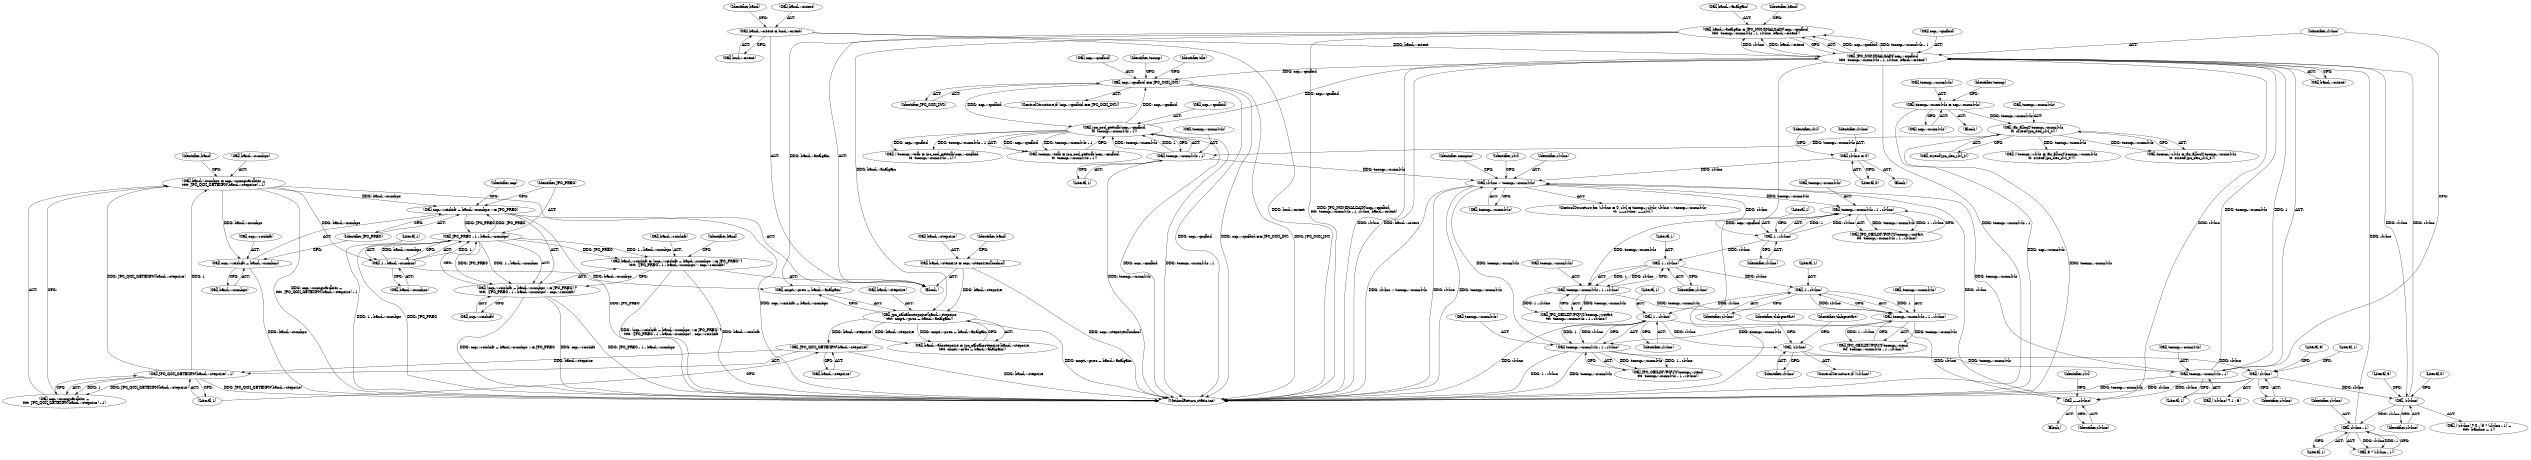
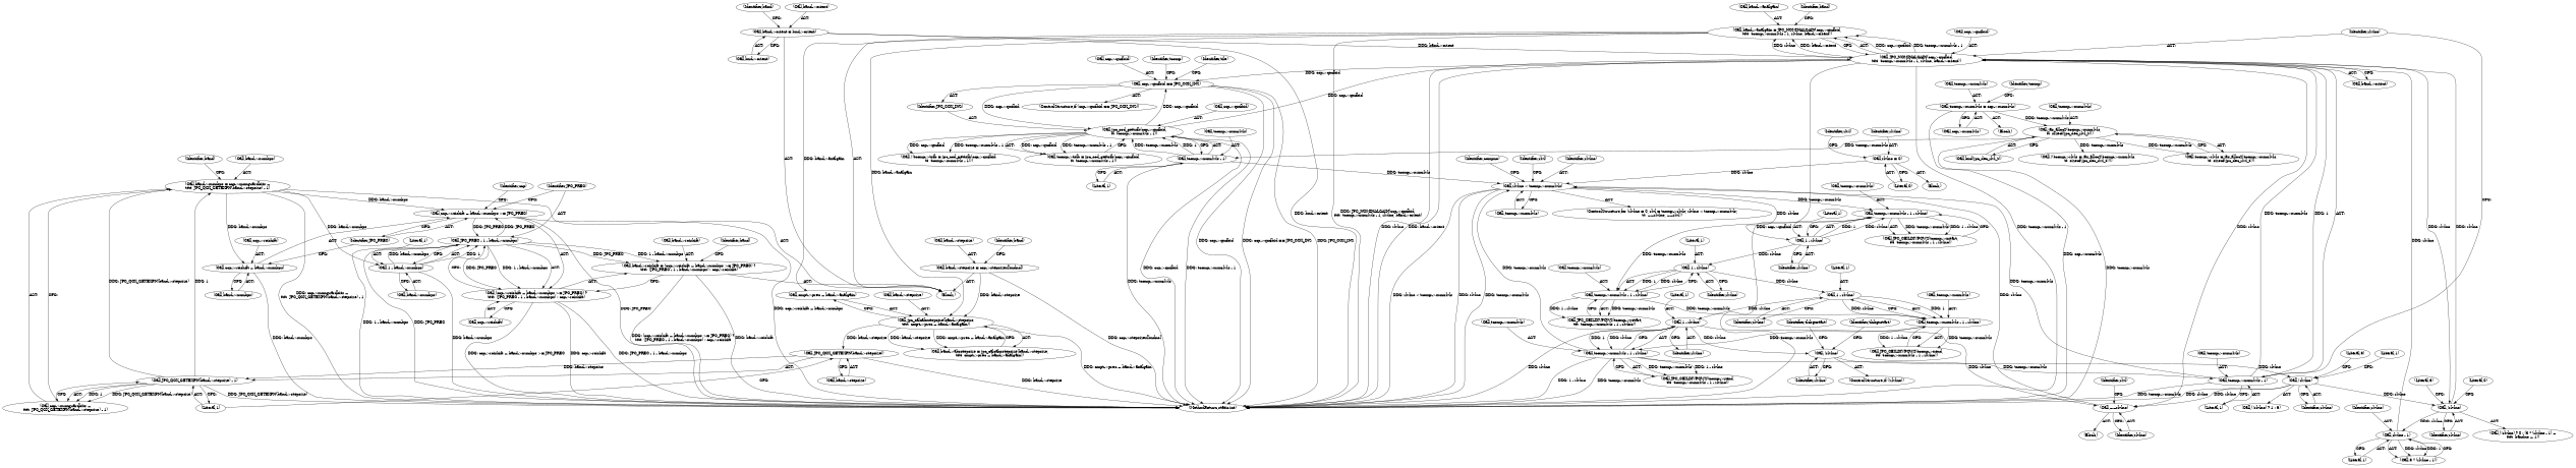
  digraph {
    n1 [label="(Call,band->numbps = ccp->numguardbits +\n\t\t\t\t  JPC_QCX_GETEXPN(band->stepsize) - 1)"]
    n2 [label="(Call,ccp->roishift + band->numbps >= JPC_PREC)"]
    n3 [label="(Call,ccp->roishift + band->numbps)"]
    n4 [label="(Call,1 - band->numbps)"]
    n5 [label="(Block,)"]
    n6 [label="(Call,ccp->numguardbits +\n\t\t\t\t  JPC_QCX_GETEXPN(band->stepsize) - 1)"]
    n7 [label="(MethodReturn,static int)"]
    n8 [label="(Call,JPC_PREC - 1 - band->numbps)"]
    n9 [label="(Call,(ccp->roishift + band->numbps >= JPC_PREC) ?\n\t\t\t\t  (JPC_PREC - 1 - band->numbps) : ccp->roishift)"]
    n10 [label="(Identifier,JPC_PREC)"]
    n11 [label="(Call,band->numbps)"]
    n12 [label="(Call,band->numbps)"]
    n13 [label="(Call,JPC_QCX_GETEXPN(band->stepsize) - 1)"]
    n14 [label="(Literal,1)"]
    n15 [label="(Call,JPC_QCX_GETEXPN(band->stepsize))"]
    n16 [label="(Call,band->stepsize)"]
    n17 [label="(Call,jpc_calcabsstepsize(band->stepsize,\n\t\t\t\t  cmpt->prec + band->analgain))"]
    n18 [label="(Call,cmpt->prec + band->analgain)"]
    n19 [label="(Call,band->absstepsize = jpc_calcabsstepsize(band->stepsize,\n\t\t\t\t  cmpt->prec + band->analgain))"]
    n20 [label="(Call,band->stepsize = ccp->stepsizes[bndno])"]
    n21 [label="(Call,band->analgain = JPC_NOMINALGAIN(ccp->qmfbid,\n\t\t\t\t  tcomp->numrlvls - 1, rlvlno, band->orient))"]
    n22 [label="(Call,JPC_NOMINALGAIN(ccp->qmfbid,\n\t\t\t\t  tcomp->numrlvls - 1, rlvlno, band->orient))"]
    n23 [label="(Call,ccp->qmfbid == JPC_COX_INS)"]
    n24 [label="(Call,++rlvlno)"]
    n25 [label="(Call,!rlvlno)"]
    n26 [label="(Call,band->orient)"]
    n27 [label="(Call,jpc_cod_gettsfb(ccp->qmfbid,\n\t\t  tcomp->numrlvls - 1))"]
    n28 [label="(Identifier,JPC_COX_INS)"]
    n29 [label="(ControlStructure,if (ccp->qmfbid == JPC_COX_INS))"]
    n30 [label="(Call,rlvlno < tcomp->numrlvls)"]
    n31 [label="(Block,)"]
    n32 [label="(Identifier,rlvlno)"]
    n33 [label="(Call,rlvlno - 1)"]
    n34 [label="(Identifier,rlvlno)"]
    n35 [label="(Call,(!rlvlno) ? 0 : (3 * (rlvlno - 1) +\n\t\t\t\t  bandno + 1))"]
    n36 [label="(Call,tcomp->numrlvls - 1)"]
    n37 [label="(Call,!(tcomp->tsfb = jpc_cod_gettsfb(ccp->qmfbid,\n\t\t  tcomp->numrlvls - 1)))"]
    n38 [label="(Call,tcomp->tsfb = jpc_cod_gettsfb(ccp->qmfbid,\n\t\t  tcomp->numrlvls - 1))"]
    n39 [label="(Literal,1)"]
    n40 [label="(Call,tcomp->numrlvls - 1 - rlvlno)"]
    n41 [label="(Call,1 - rlvlno)"]
    n42 [label="(ControlStructure,for (rlvlno = 0, rlvl = tcomp->rlvls; rlvlno < tcomp->numrlvls;\n\t\t  ++rlvlno, ++rlvl))"]
    n43 [label="(Call,tcomp->numrlvls)"]
    n44 [label="(Call,jas_alloc2(tcomp->numrlvls,\n\t\t  sizeof(jpc_dec_rlvl_t)))"]
-   n45 [label="(Call,sizeof(jpc_dec_rlvl_t))"]
+   n45 [label="(Call,bnd(jpc_dec_rlvl_t))"]
    n46 [label="(Call,!(tcomp->rlvls = jas_alloc2(tcomp->numrlvls,\n\t\t  sizeof(jpc_dec_rlvl_t))))"]
    n47 [label="(Call,tcomp->rlvls = jas_alloc2(tcomp->numrlvls,\n\t\t  sizeof(jpc_dec_rlvl_t)))"]
    n48 [label="(Call,tcomp->numrlvls = ccp->numrlvls)"]
    n49 [label="(Call,ccp->numrlvls)"]
    n50 [label="(Block,)"]
    n51 [label="(Call,tcomp->numrlvls - 1)"]
    n52 [label="(Literal,1)"]
    n53 [label="(Call,tcomp->numrlvls - 1 - rlvlno)"]
    n54 [label="(Call,1 - rlvlno)"]
    n55 [label="(Call,JPC_CEILDIVPOW2(tcomp->yend,\n\t\t\t  tcomp->numrlvls - 1 - rlvlno))"]
    n56 [label="(Call,!rlvlno)"]
    n57 [label="(Identifier,rlvlno)"]
    n58 [label="(Call,tcomp->numrlvls - 1 - rlvlno)"]
    n59 [label="(Call,1 - rlvlno)"]
    n60 [label="(Call,JPC_CEILDIVPOW2(tcomp->xend,\n\t\t\t  tcomp->numrlvls - 1 - rlvlno))"]
    n61 [label="(Identifier,rlvlno)"]
    n62 [label="(Call,tcomp->numrlvls - 1 - rlvlno)"]
    n63 [label="(Call,1 - rlvlno)"]
    n64 [label="(Call,JPC_CEILDIVPOW2(tcomp->ystart,\n\t\t\t  tcomp->numrlvls - 1 - rlvlno))"]
    n65 [label="(Identifier,rlvlno)"]
    n66 [label="(Call,JPC_CEILDIVPOW2(tcomp->xstart,\n\t\t\t  tcomp->numrlvls - 1 - rlvlno))"]
    n67 [label="(Identifier,rlvlno)"]
    n68 [label="(Call,rlvlno = 0)"]
    n69 [label="(Block,)"]
    n70 [label="(Literal,0)"]
    n71 [label="(Call,!rlvlno)"]
    n72 [label="(Identifier,rlvlno)"]
    n73 [label="(Call,(!rlvlno) ? 1 : 6)"]
    n74 [label="(Identifier,rlvlno)"]
    n75 [label="(ControlStructure,if (!rlvlno))"]
    n76 [label="(Literal,1)"]
    n77 [label="(Call,3 * (rlvlno - 1))"]
    n78 [label="(Call,band->orient = bnd->orient)"]
    n79 [label="(Call,bnd->orient)"]
    n80 [label="(Call,band->roishift = (ccp->roishift + band->numbps >= JPC_PREC) ?\n\t\t\t\t  (JPC_PREC - 1 - band->numbps) : ccp->roishift)"]
    n81 [label="(Call,ccp->roishift)"]
    n82 [label="(Identifier,band)"]
    n83 [label="(Identifier,tlcbgxstart)"]
    n84 [label="(Identifier,tile)"]
    n85 [label="(Call,ccp->qmfbid)"]
    n86 [label="(Identifier,tcomp)"]
    n87 [label="(Call,band->stepsize)"]
    n88 [label="(Identifier,rlvlno)"]
    n89 [label="(Identifier,rlvl)"]
    n90 [label="(Call,band->analgain)"]
    n91 [label="(Call,tcomp->numrlvls)"]
    n92 [label="(Identifier,compno)"]
    n93 [label="(Literal,1)"]
    n94 [label="(Identifier,band)"]
    n95 [label="(Call,tcomp->numrlvls)"]
    n96 [label="(Identifier,JPC_PREC)"]
    n97 [label="(Literal,1)"]
    n98 [label="(Call,ccp->qmfbid)"]
    n99 [label="(Identifier,band)"]
    n100 [label="(Call,tcomp->numrlvls)"]
    n101 [label="(Literal,3)"]
    n102 [label="(Call,band->roishift)"]
    n103 [label="(Identifier,rlvlno)"]
    n104 [label="(Call,tcomp->numrlvls)"]
    n105 [label="(Literal,0)"]
    n106 [label="(Call,band->orient)"]
    n107 [label="(Call,tcomp->numrlvls)"]
    n108 [label="(Identifier,band)"]
    n109 [label="(Identifier,tcomp)"]
    n110 [label="(Identifier,tlcbgxstart)"]
    n111 [label="(Literal,3)"]
    n112 [label="(Identifier,rlvlno)"]
    n113 [label="(Call,tcomp->numrlvls)"]
    n114 [label="(Identifier,rlvl)"]
    n115 [label="(Literal,1)"]
    n116 [label="(Literal,1)"]
    n117 [label="(Call,tcomp->numrlvls)"]
    n118 [label="(Call,band->stepsize)"]
    n119 [label="(Literal,1)"]
    n120 [label="(Identifier,rlvlno)"]
    n121 [label="(Call,ccp->qmfbid)"]
    n122 [label="(Identifier,band)"]
    n123 [label="(Identifier,ccp)"]
    n124 [label="(Call,ccp->roishift)"]
    n125 [label="(Call,tcomp->numrlvls)"]
    n126 [label="(Call,band->numbps)"]
    n127 [label="(Identifier,rlvl)"]
    n128 [label="(Literal,1)"]
    n1 -> n2 [label="DDG: band->numbps"]
    n1 -> n3 [label="DDG: band->numbps"]
    n1 -> n4 [label="DDG: band->numbps"]
    n1 -> n5 [label="AST: "]
    n1 -> n6 [label="CFG: "]
    n1 -> n7 [label="DDG: ccp->numguardbits +\n\t\t\t\t  JPC_QCX_GETEXPN(band->stepsize) - 1"]
    n2 -> n7 [label="DDG: JPC_PREC"]
    n2 -> n7 [label="DDG: ccp->roishift + band->numbps"]
    n2 -> n8 [label="DDG: JPC_PREC"]
    n2 -> n9 [label="AST: "]
    n2 -> n10 [label="CFG: "]
    n3 -> n2 [label="AST: "]
    n3 -> n7 [label="DDG: band->numbps"]
    n3 -> n11 [label="CFG: "]
-   n4 -> n18 [label="DDG: band->numbps"]
+   n4 -> n7 [label="DDG: band->numbps"]
    n4 -> n8 [label="AST: "]
    n4 -> n8 [label="DDG: 1"]
    n4 -> n8 [label="DDG: band->numbps"]
    n4 -> n12 [label="CFG: "]
    n6 -> n1 [label="AST: "]
    n6 -> n13 [label="CFG: "]
    n8 -> n2 [label="DDG: JPC_PREC"]
    n8 -> n4 [label="CFG: "]
    n8 -> n7 [label="DDG: 1 - band->numbps"]
    n8 -> n7 [label="DDG: JPC_PREC"]
    n8 -> n9 [label="AST: "]
    n8 -> n9 [label="DDG: JPC_PREC"]
    n8 -> n9 [label="DDG: 1 - band->numbps"]
    n8 -> n80 [label="DDG: JPC_PREC"]
    n8 -> n80 [label="DDG: 1 - band->numbps"]
    n9 -> n7 [label="DDG: ccp->roishift"]
    n9 -> n7 [label="DDG: JPC_PREC - 1 - band->numbps"]
    n9 -> n7 [label="DDG: ccp->roishift + band->numbps >= JPC_PREC"]
    n9 -> n8 [label="CFG: "]
    n9 -> n80 [label="AST: "]
    n9 -> n81 [label="CFG: "]
    n10 -> n2 [label="AST: "]
    n10 -> n3 [label="CFG: "]
    n11 -> n3 [label="AST: "]
    n12 -> n4 [label="AST: "]
    n13 -> n1 [label="DDG: JPC_QCX_GETEXPN(band->stepsize)"]
    n13 -> n1 [label="DDG: 1"]
    n13 -> n6 [label="AST: "]
    n13 -> n6 [label="DDG: JPC_QCX_GETEXPN(band->stepsize)"]
    n13 -> n6 [label="DDG: 1"]
    n13 -> n7 [label="DDG: JPC_QCX_GETEXPN(band->stepsize)"]
    n13 -> n14 [label="CFG: "]
    n14 -> n13 [label="AST: "]
    n14 -> n15 [label="CFG: "]
    n15 -> n7 [label="DDG: band->stepsize"]
    n15 -> n13 [label="AST: "]
    n15 -> n13 [label="DDG: band->stepsize"]
    n15 -> n16 [label="CFG: "]
    n16 -> n15 [label="AST: "]
    n17 -> n7 [label="DDG: cmpt->prec + band->analgain"]
    n17 -> n15 [label="DDG: band->stepsize"]
    n17 -> n18 [label="CFG: "]
    n17 -> n19 [label="AST: "]
    n17 -> n19 [label="DDG: band->stepsize"]
    n17 -> n19 [label="DDG: cmpt->prec + band->analgain"]
    n18 -> n17 [label="AST: "]
    n19 -> n17 [label="CFG: "]
    n20 -> n5 [label="AST: "]
    n20 -> n7 [label="DDG: ccp->stepsizes[bndno]"]
    n20 -> n17 [label="DDG: band->stepsize"]
    n21 -> n5 [label="AST: "]
    n21 -> n7 [label="DDG: JPC_NOMINALGAIN(ccp->qmfbid,\n\t\t\t\t  tcomp->numrlvls - 1, rlvlno, band->orient)"]
    n21 -> n17 [label="DDG: band->analgain"]
    n21 -> n18 [label="DDG: band->analgain"]
    n21 -> n22 [label="CFG: "]
    n22 -> n7 [label="DDG: tcomp->numrlvls - 1"]
    n22 -> n7 [label="DDG: rlvlno"]
    n22 -> n7 [label="DDG: band->orient"]
    n22 -> n7 [label="DDG: ccp->qmfbid"]
    n22 -> n21 [label="AST: "]
    n22 -> n21 [label="DDG: ccp->qmfbid"]
    n22 -> n21 [label="DDG: tcomp->numrlvls - 1"]
    n22 -> n21 [label="DDG: rlvlno"]
    n22 -> n21 [label="DDG: band->orient"]
    n22 -> n23 [label="DDG: ccp->qmfbid"]
    n22 -> n24 [label="DDG: rlvlno"]
    n22 -> n25 [label="DDG: rlvlno"]
    n22 -> n26 [label="CFG: "]
    n23 -> n7 [label="DDG: ccp->qmfbid"]
    n23 -> n7 [label="DDG: ccp->qmfbid == JPC_COX_INS"]
    n23 -> n7 [label="DDG: JPC_COX_INS"]
    n23 -> n27 [label="DDG: ccp->qmfbid"]
    n23 -> n28 [label="AST: "]
    n23 -> n29 [label="AST: "]
    n24 -> n30 [label="DDG: rlvlno"]
    n24 -> n31 [label="AST: "]
    n24 -> n32 [label="CFG: "]
    n25 -> n22 [label="DDG: rlvlno"]
    n25 -> n33 [label="DDG: rlvlno"]
    n25 -> n34 [label="CFG: "]
    n25 -> n35 [label="AST: "]
    n26 -> n22 [label="AST: "]
    n27 -> n7 [label="DDG: ccp->qmfbid"]
    n27 -> n7 [label="DDG: tcomp->numrlvls - 1"]
    n27 -> n22 [label="DDG: ccp->qmfbid"]
    n27 -> n23 [label="DDG: ccp->qmfbid"]
    n27 -> n36 [label="CFG: "]
    n27 -> n37 [label="DDG: ccp->qmfbid"]
    n27 -> n37 [label="DDG: tcomp->numrlvls - 1"]
    n27 -> n38 [label="AST: "]
    n27 -> n38 [label="DDG: ccp->qmfbid"]
    n27 -> n38 [label="DDG: tcomp->numrlvls - 1"]
-   n28 -> n23 [label="AST: "]
+   n28 -> n27 [label="AST: "]
    n30 -> n7 [label="DDG: rlvlno"]
    n30 -> n7 [label="DDG: tcomp->numrlvls"]
    n30 -> n7 [label="DDG: rlvlno < tcomp->numrlvls"]
    n30 -> n40 [label="DDG: tcomp->numrlvls"]
    n30 -> n41 [label="DDG: rlvlno"]
    n30 -> n42 [label="AST: "]
    n30 -> n43 [label="CFG: "]
    n32 -> n24 [label="AST: "]
    n33 -> n22 [label="DDG: rlvlno"]
    n33 -> n76 [label="CFG: "]
    n33 -> n77 [label="AST: "]
    n33 -> n77 [label="DDG: rlvlno"]
    n33 -> n77 [label="DDG: 1"]
    n34 -> n25 [label="AST: "]
    n36 -> n7 [label="DDG: tcomp->numrlvls"]
    n36 -> n27 [label="AST: "]
    n36 -> n27 [label="DDG: tcomp->numrlvls"]
    n36 -> n27 [label="DDG: 1"]
    n36 -> n30 [label="DDG: tcomp->numrlvls"]
    n36 -> n39 [label="CFG: "]
    n38 -> n27 [label="CFG: "]
    n39 -> n36 [label="AST: "]
    n40 -> n41 [label="CFG: "]
    n40 -> n62 [label="DDG: tcomp->numrlvls"]
    n40 -> n66 [label="AST: "]
    n40 -> n66 [label="DDG: tcomp->numrlvls"]
    n40 -> n66 [label="DDG: 1 - rlvlno"]
    n41 -> n40 [label="AST: "]
    n41 -> n40 [label="DDG: 1"]
    n41 -> n40 [label="DDG: rlvlno"]
    n41 -> n63 [label="DDG: rlvlno"]
    n41 -> n67 [label="CFG: "]
    n43 -> n30 [label="AST: "]
    n44 -> n7 [label="DDG: tcomp->numrlvls"]
    n44 -> n36 [label="DDG: tcomp->numrlvls"]
    n44 -> n45 [label="CFG: "]
    n44 -> n46 [label="DDG: tcomp->numrlvls"]
    n44 -> n47 [label="AST: "]
    n44 -> n47 [label="DDG: tcomp->numrlvls"]
    n45 -> n44 [label="AST: "]
    n47 -> n44 [label="CFG: "]
    n48 -> n7 [label="DDG: ccp->numrlvls"]
    n48 -> n44 [label="DDG: tcomp->numrlvls"]
    n48 -> n49 [label="CFG: "]
    n48 -> n50 [label="AST: "]
    n49 -> n48 [label="AST: "]
    n51 -> n7 [label="DDG: tcomp->numrlvls"]
    n51 -> n22 [label="AST: "]
    n51 -> n22 [label="DDG: tcomp->numrlvls"]
    n51 -> n22 [label="DDG: 1"]
    n51 -> n30 [label="DDG: tcomp->numrlvls"]
    n51 -> n52 [label="CFG: "]
    n52 -> n51 [label="AST: "]
    n53 -> n7 [label="DDG: tcomp->numrlvls"]
    n53 -> n7 [label="DDG: 1 - rlvlno"]
    n53 -> n30 [label="DDG: tcomp->numrlvls"]
    n53 -> n51 [label="DDG: tcomp->numrlvls"]
    n53 -> n54 [label="CFG: "]
    n53 -> n55 [label="AST: "]
    n53 -> n55 [label="DDG: tcomp->numrlvls"]
    n53 -> n55 [label="DDG: 1 - rlvlno"]
    n54 -> n7 [label="DDG: rlvlno"]
    n54 -> n24 [label="DDG: rlvlno"]
    n54 -> n53 [label="AST: "]
    n54 -> n53 [label="DDG: 1"]
    n54 -> n53 [label="DDG: rlvlno"]
    n54 -> n56 [label="DDG: rlvlno"]
    n54 -> n57 [label="CFG: "]
    n55 -> n53 [label="CFG: "]
    n56 -> n71 [label="DDG: rlvlno"]
    n56 -> n74 [label="CFG: "]
    n56 -> n75 [label="AST: "]
    n57 -> n54 [label="AST: "]
    n58 -> n53 [label="DDG: tcomp->numrlvls"]
    n58 -> n59 [label="CFG: "]
    n58 -> n60 [label="AST: "]
    n58 -> n60 [label="DDG: tcomp->numrlvls"]
    n58 -> n60 [label="DDG: 1 - rlvlno"]
    n59 -> n54 [label="DDG: rlvlno"]
    n59 -> n58 [label="AST: "]
    n59 -> n58 [label="DDG: 1"]
    n59 -> n58 [label="DDG: rlvlno"]
    n59 -> n61 [label="CFG: "]
    n60 -> n58 [label="CFG: "]
    n61 -> n59 [label="AST: "]
    n62 -> n58 [label="DDG: tcomp->numrlvls"]
    n62 -> n63 [label="CFG: "]
    n62 -> n64 [label="AST: "]
    n62 -> n64 [label="DDG: tcomp->numrlvls"]
    n62 -> n64 [label="DDG: 1 - rlvlno"]
    n63 -> n59 [label="DDG: rlvlno"]
    n63 -> n62 [label="AST: "]
    n63 -> n62 [label="DDG: 1"]
    n63 -> n62 [label="DDG: rlvlno"]
    n63 -> n65 [label="CFG: "]
    n64 -> n62 [label="CFG: "]
    n65 -> n63 [label="AST: "]
    n66 -> n40 [label="CFG: "]
    n67 -> n41 [label="AST: "]
    n68 -> n30 [label="DDG: rlvlno"]
    n68 -> n69 [label="AST: "]
    n68 -> n70 [label="CFG: "]
    n70 -> n68 [label="AST: "]
    n71 -> n7 [label="DDG: rlvlno"]
    n71 -> n24 [label="DDG: rlvlno"]
    n71 -> n25 [label="DDG: rlvlno"]
    n71 -> n72 [label="CFG: "]
    n71 -> n73 [label="AST: "]
    n72 -> n71 [label="AST: "]
    n74 -> n56 [label="AST: "]
    n76 -> n33 [label="AST: "]
    n77 -> n33 [label="CFG: "]
    n78 -> n5 [label="AST: "]
    n78 -> n7 [label="DDG: bnd->orient"]
    n78 -> n22 [label="DDG: band->orient"]
    n78 -> n79 [label="CFG: "]
    n79 -> n78 [label="AST: "]
    n80 -> n5 [label="AST: "]
    n80 -> n7 [label="DDG: (ccp->roishift + band->numbps >= JPC_PREC) ?\n\t\t\t\t  (JPC_PREC - 1 - band->numbps) : ccp->roishift"]
    n80 -> n7 [label="DDG: band->roishift"]
    n80 -> n9 [label="CFG: "]
    n81 -> n9 [label="AST: "]
    n82 -> n1 [label="CFG: "]
    n83 -> n56 [label="CFG: "]
    n84 -> n23 [label="CFG: "]
    n85 -> n23 [label="AST: "]
    n86 -> n23 [label="CFG: "]
    n87 -> n17 [label="AST: "]
    n88 -> n33 [label="AST: "]
    n89 -> n68 [label="CFG: "]
    n90 -> n21 [label="AST: "]
    n91 -> n51 [label="AST: "]
    n92 -> n30 [label="CFG: "]
    n93 -> n71 [label="CFG: "]
    n94 -> n21 [label="CFG: "]
    n95 -> n40 [label="AST: "]
    n96 -> n2 [label="CFG: "]
    n96 -> n8 [label="AST: "]
    n97 -> n4 [label="AST: "]
    n98 -> n22 [label="AST: "]
    n99 -> n78 [label="CFG: "]
    n100 -> n62 [label="AST: "]
    n101 -> n71 [label="CFG: "]
    n102 -> n80 [label="AST: "]
    n103 -> n68 [label="AST: "]
    n104 -> n36 [label="AST: "]
    n105 -> n25 [label="CFG: "]
    n106 -> n78 [label="AST: "]
    n107 -> n44 [label="AST: "]
    n108 -> n20 [label="CFG: "]
    n109 -> n48 [label="CFG: "]
    n110 -> n56 [label="CFG: "]
    n111 -> n25 [label="CFG: "]
    n112 -> n22 [label="AST: "]
    n112 -> n51 [label="CFG: "]
    n113 -> n53 [label="AST: "]
    n114 -> n30 [label="CFG: "]
    n115 -> n54 [label="AST: "]
    n116 -> n63 [label="AST: "]
    n117 -> n48 [label="AST: "]
    n118 -> n20 [label="AST: "]
    n119 -> n59 [label="AST: "]
    n120 -> n30 [label="AST: "]
    n121 -> n27 [label="AST: "]
    n122 -> n80 [label="CFG: "]
    n123 -> n2 [label="CFG: "]
    n124 -> n3 [label="AST: "]
    n125 -> n58 [label="AST: "]
    n126 -> n1 [label="AST: "]
    n127 -> n24 [label="CFG: "]
    n128 -> n41 [label="AST: "]
  }
